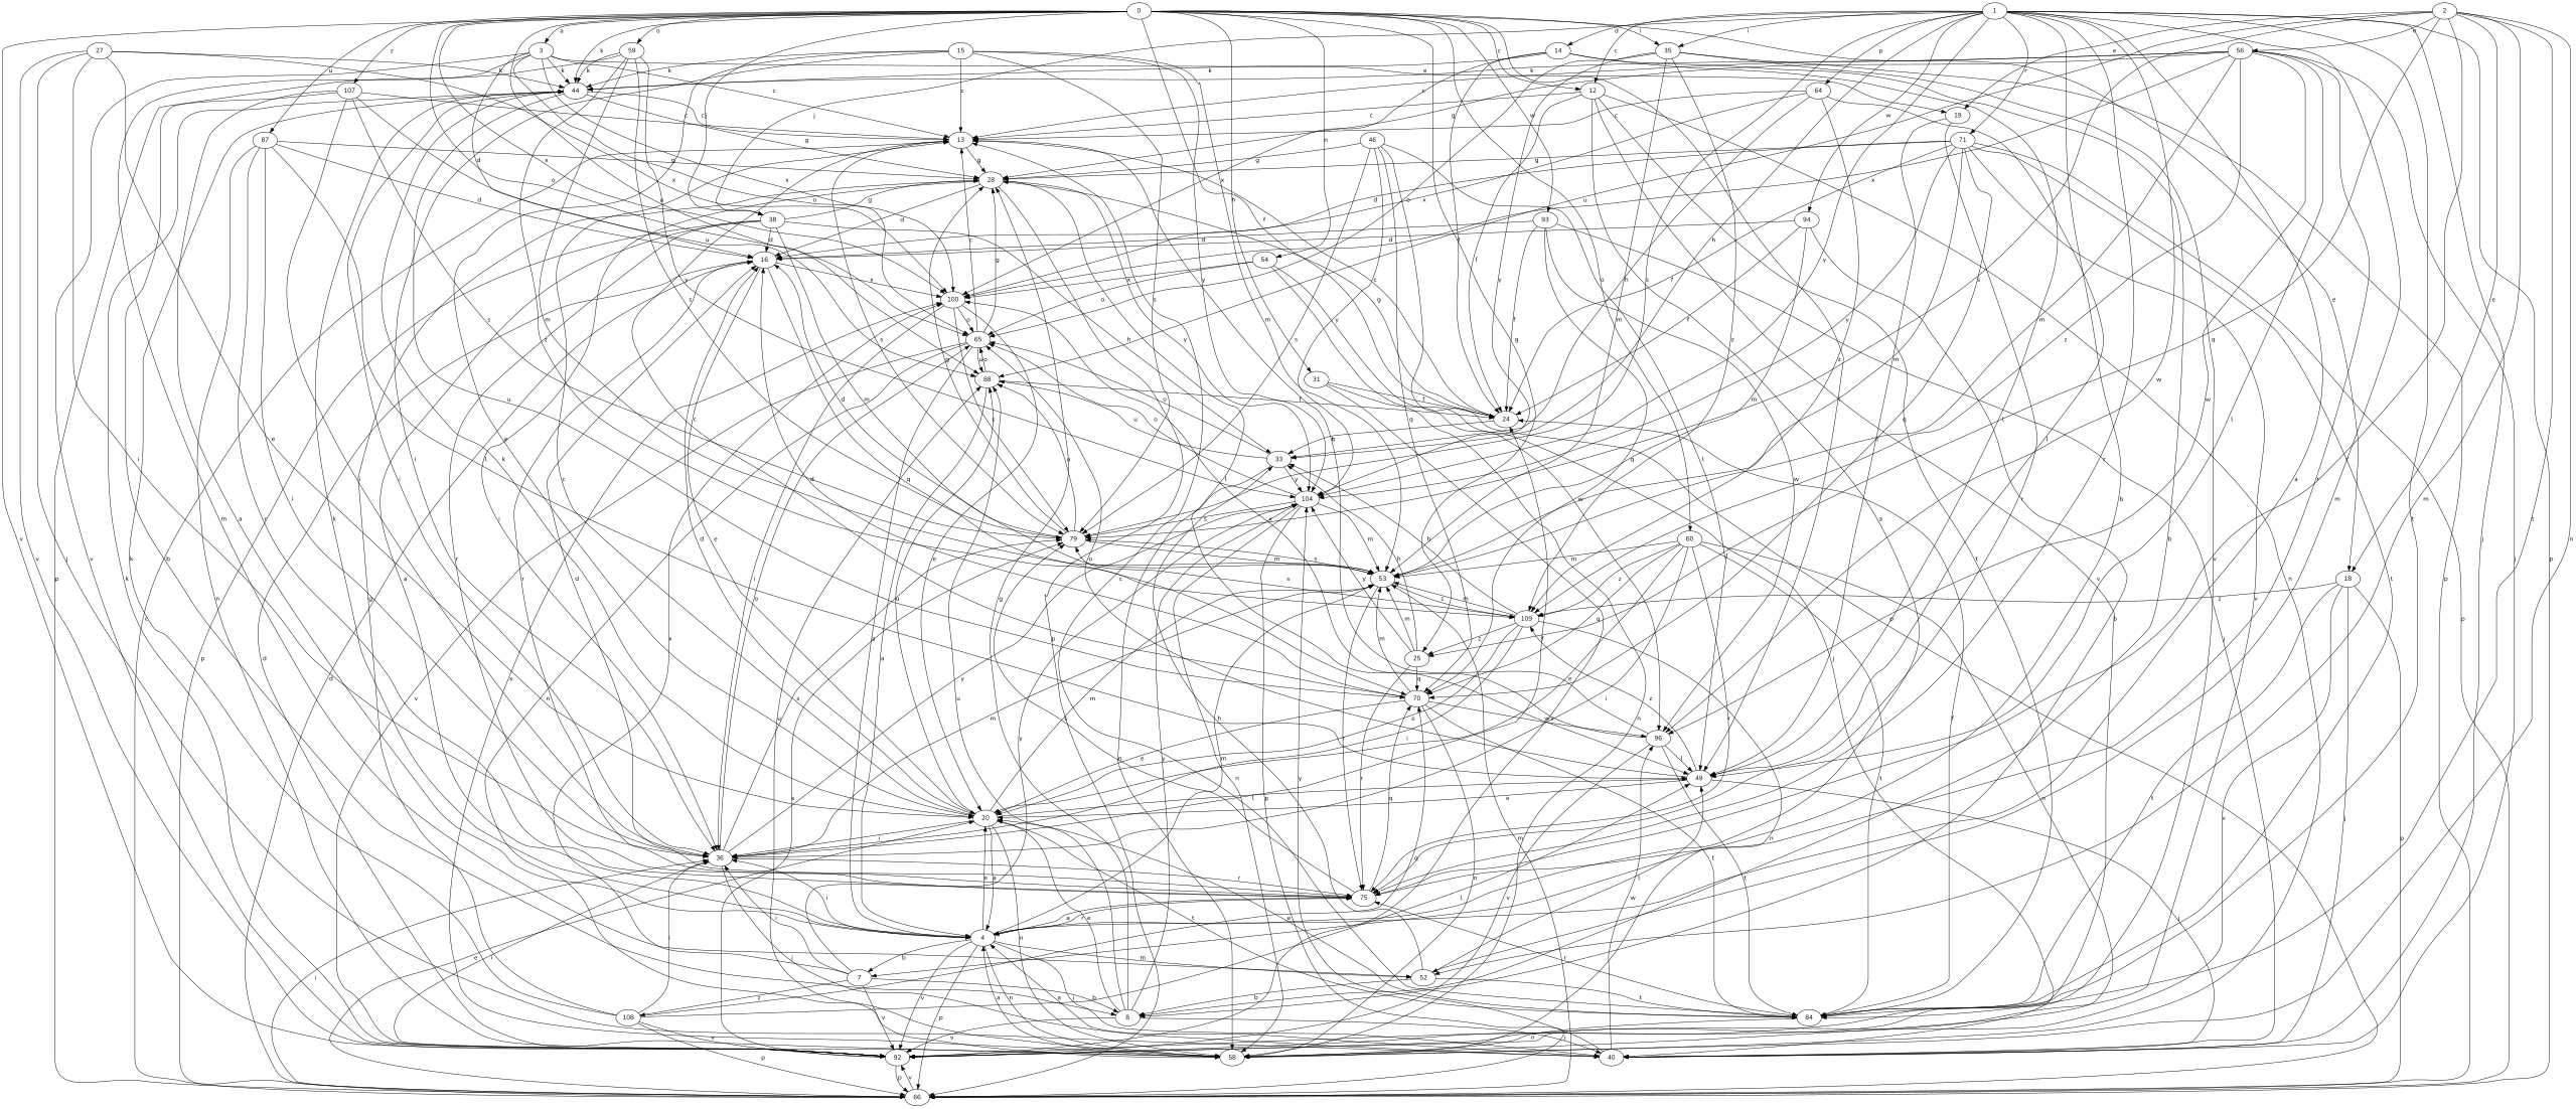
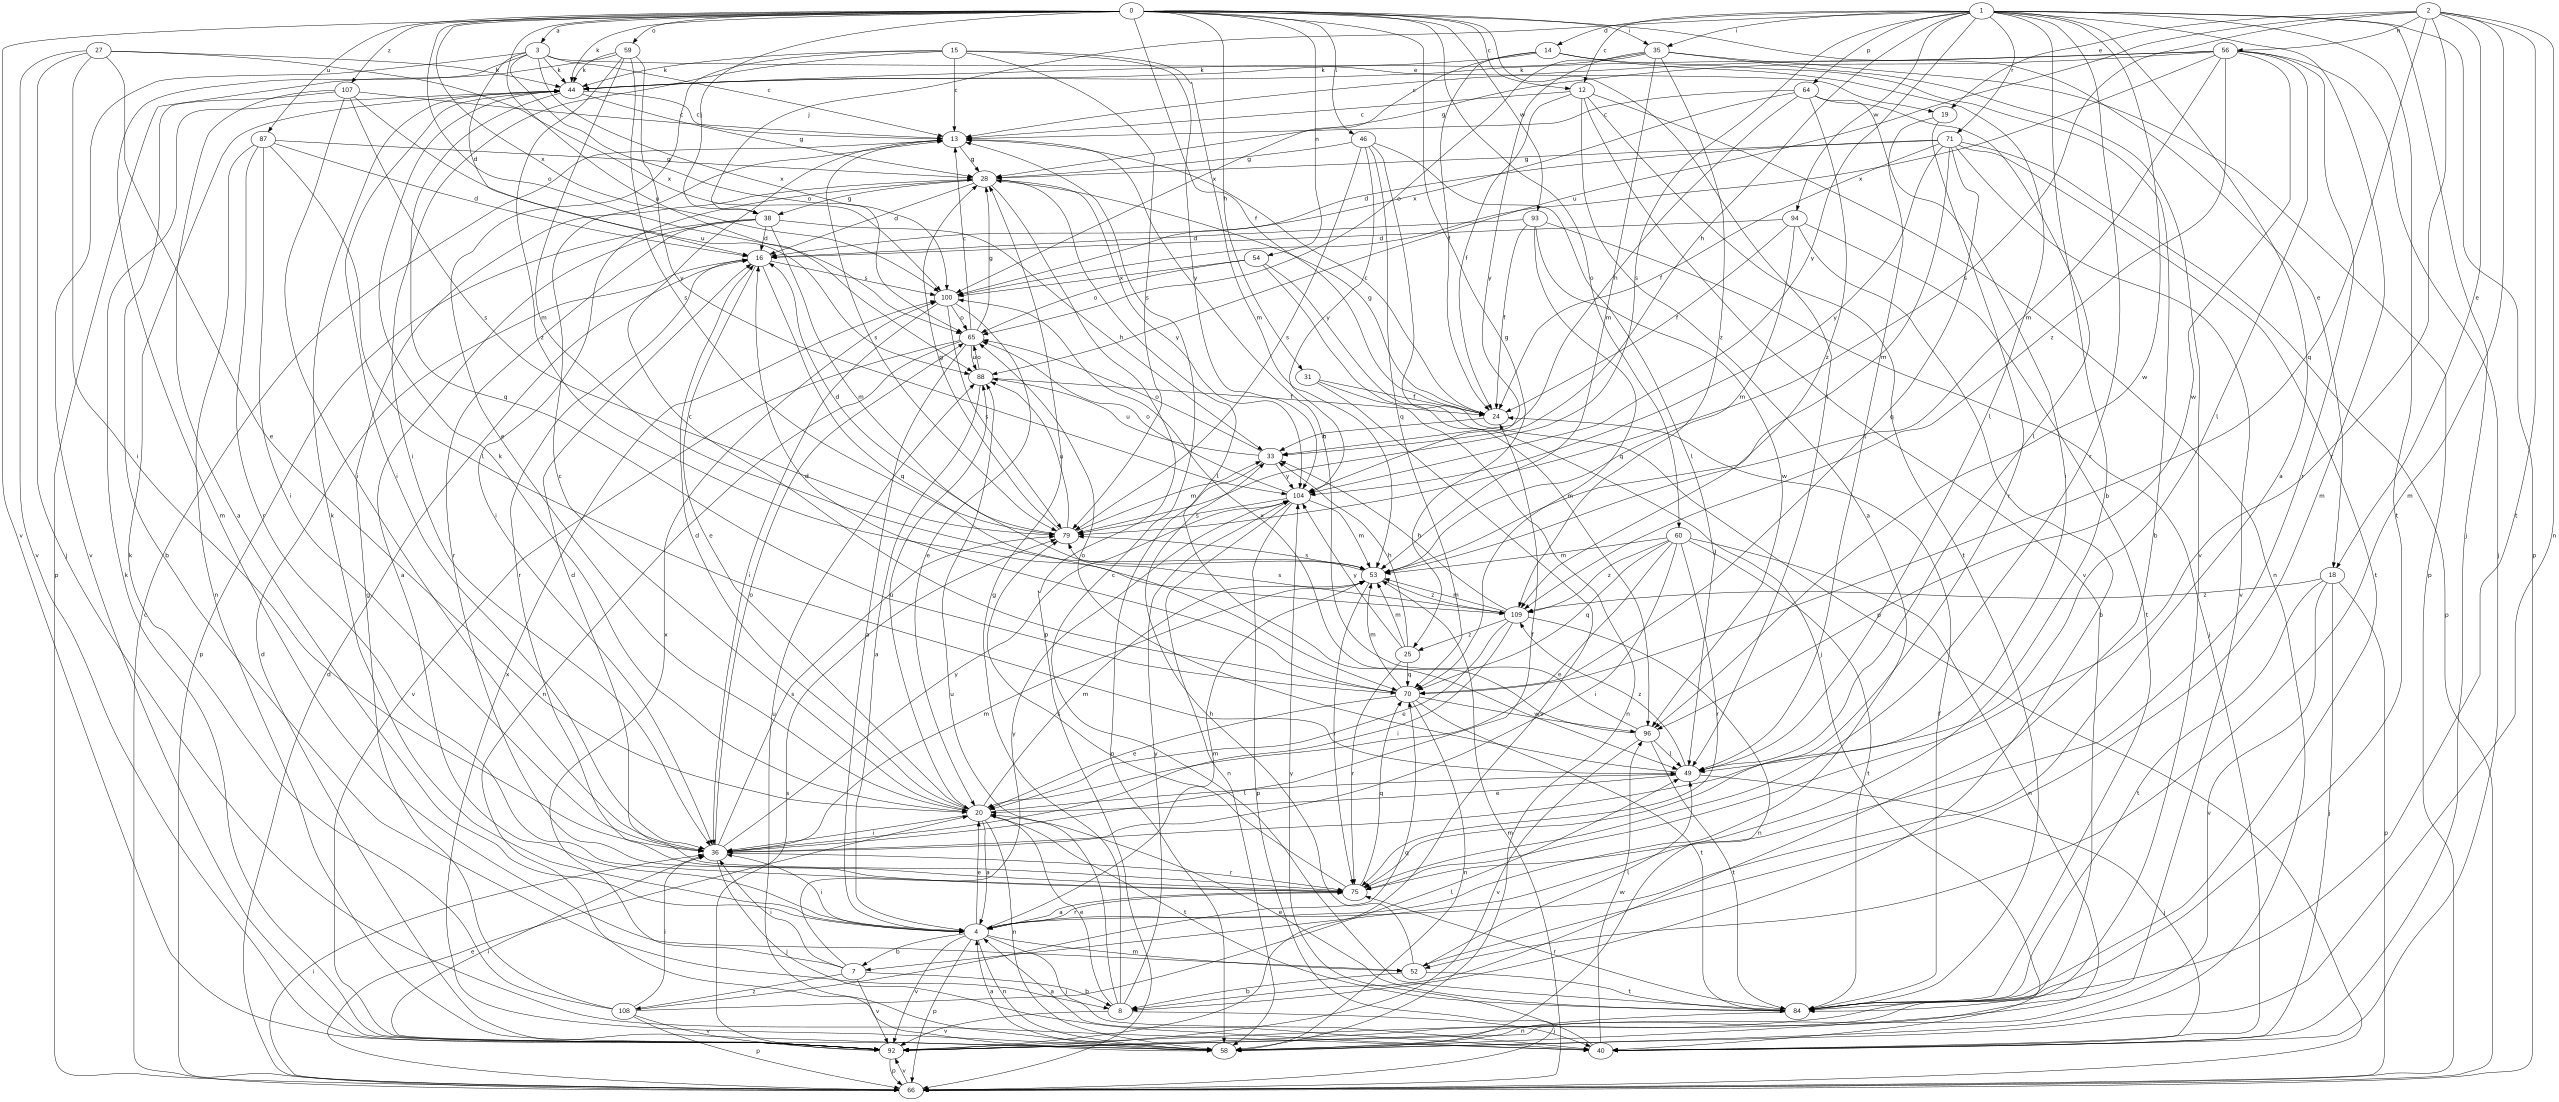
  strict digraph {
    fontname=Nunito
    node [fontname=Nunito]
    edge [fontname=Nunito]
    0
    3
    12
    18
    24
    25
    31
    35
    38
    44
    46
    49
    54
    59
    60
    n16 [label=65]
    87
    88
    92
    93
    100
    107
    52
    19
    13
    16
    4
    84
    58
    40
    66
    109
    33
    28
    75
    104
    70
    53
    36
    79
    20
    96
    8
    1
    7
    14
    64
    71
    94
    108
    15
    27
    2
    56
    0 -> 3 [label=a]
    0 -> 12 [label=c]
    0 -> 18 [label=e]
    0 -> 24 [label=f]
    0 -> 25 [label=g]
    0 -> 31 [label=h]
    0 -> 35 [label=i]
    0 -> 38 [label=j]
    0 -> 44 [label=k]
+   0 -> 46 [label=l]
    0 -> 49 [label=l]
    0 -> 54 [label=n]
    0 -> 59 [label=o]
    0 -> 60 [label=o]
    0 -> n16 [label=o]
    0 -> 87 [label=u]
    0 -> 88 [label=u]
    0 -> 92 [label=v]
    0 -> 93 [label=w]
    0 -> 100 [label=x]
    0 -> 107 [label=z]
    3 -> 44 [label=k]
    3 -> n16 [label=o]
    3 -> 92 [label=v]
    3 -> 100 [label=x]
    3 -> 52 [label=m]
    3 -> 19 [label=e]
    3 -> 13 [label=c]
    3 -> 16 [label=d]
    12 -> 24 [label=f]
    12 -> 92 [label=v]
    12 -> 13 [label=c]
    12 -> 4 [label=a]
    12 -> 84 [label=t]
    12 -> 58 [label=n]
    18 -> 92 [label=v]
    18 -> 84 [label=t]
    18 -> 40 [label=j]
    18 -> 66 [label=p]
    18 -> 109 [label=z]
    24 -> 13 [label=c]
    24 -> 33 [label=h]
    24 -> 28 [label=g]
    25 -> 33 [label=h]
    25 -> 75 [label=r]
    25 -> 104 [label=y]
    25 -> 70 [label=q]
    25 -> 53 [label=m]
    31 -> 24 [label=f]
    31 -> 92 [label=v]
    31 -> 58 [label=n]
+   35 -> 44 [label=k]
    35 -> n16 [label=o]
    35 -> 92 [label=v]
    35 -> 66 [label=p]
    35 -> 109 [label=z]
    35 -> 104 [label=y]
    35 -> 53 [label=m]
    38 -> 16 [label=d]
    38 -> 4 [label=a]
    38 -> 66 [label=p]
    38 -> 33 [label=h]
-   38 -> 28 [label=g]
+   28 -> 38 [label=g]
    38 -> 75 [label=r]
    38 -> 53 [label=m]
    44 -> 13 [label=c]
    44 -> 28 [label=g]
-   44 -> 70 [label=u]
+   44 -> 70 [label=q]
    44 -> 36 [label=i]
    46 -> 49 [label=l]
    46 -> 66 [label=p]
    46 -> 28 [label=g]
    46 -> 104 [label=y]
    46 -> 70 [label=q]
    46 -> 79 [label=s]
    49 -> n16 [label=o]
    49 -> 40 [label=j]
    49 -> 109 [label=z]
    49 -> 20 [label=e]
    54 -> n16 [label=o]
    54 -> 100 [label=x]
    54 -> 40 [label=j]
-   54 -> 96 [label=w]
+   54 -> 96 [label=m]
    59 -> 44 [label=k]
    59 -> 66 [label=p]
    59 -> 109 [label=z]
    59 -> 104 [label=y]
    59 -> 53 [label=m]
    59 -> 79 [label=s]
    60 -> 84 [label=t]
    60 -> 58 [label=n]
    60 -> 109 [label=z]
    60 -> 75 [label=r]
    60 -> 70 [label=q]
    60 -> 53 [label=m]
    60 -> 36 [label=i]
    60 -> 20 [label=e]
    n16 -> 88 [label=u]
    n16 -> 92 [label=v]
    n16 -> 13 [label=c]
    n16 -> 4 [label=a]
    n16 -> 58 [label=n]
    n16 -> 28 [label=g]
    87 -> 49 [label=l]
    87 -> 16 [label=d]
    87 -> 58 [label=n]
    87 -> 28 [label=g]
    87 -> 75 [label=r]
    87 -> 36 [label=i]
    88 -> 24 [label=f]
    88 -> n16 [label=o]
    88 -> 4 [label=a]
    92 -> 44 [label=k]
    92 -> 66 [label=p]
    92 -> 36 [label=i]
    92 -> 79 [label=s]
    93 -> 24 [label=f]
    93 -> 16 [label=d]
    93 -> 40 [label=j]
    93 -> 70 [label=q]
    93 -> 96 [label=w]
    100 -> n16 [label=o]
    100 -> 36 [label=i]
    100 -> 79 [label=s]
    100 -> 20 [label=e]
    107 -> 88 [label=u]
    107 -> 13 [label=c]
    107 -> 4 [label=a]
    107 -> 36 [label=i]
    107 -> 79 [label=s]
    107 -> 8 [label=b]
    52 -> 49 [label=l]
    52 -> 84 [label=t]
    52 -> 33 [label=h]
    52 -> 8 [label=b]
    19 -> 49 [label=l]
    19 -> 75 [label=r]
    13 -> 28 [label=g]
    13 -> 79 [label=s]
-   16 -> 100 [label=x]
+   16 -> 100 [label=s]
    16 -> 75 [label=r]
    16 -> 70 [label=q]
    16 -> 20 [label=e]
    4 -> 44 [label=k]
    4 -> 92 [label=v]
    4 -> 52 [label=m]
    4 -> 58 [label=n]
    4 -> 40 [label=j]
    4 -> 66 [label=p]
    4 -> 75 [label=r]
    4 -> 53 [label=m]
    4 -> 36 [label=i]
    4 -> 20 [label=e]
    4 -> 7 [label=b]
    84 -> 24 [label=f]
    84 -> 13 [label=c]
    84 -> 58 [label=n]
    84 -> 75 [label=r]
    84 -> 20 [label=e]
    58 -> 88 [label=u]
    58 -> 100 [label=x]
    58 -> 16 [label=d]
    58 -> 4 [label=a]
    40 -> 4 [label=a]
    40 -> 104 [label=y]
    40 -> 96 [label=w]
    66 -> 92 [label=v]
    66 -> 13 [label=c]
    66 -> 16 [label=d]
    66 -> 53 [label=m]
    66 -> 36 [label=i]
    66 -> 20 [label=e]
    109 -> 25 [label=z]
    109 -> 58 [label=n]
    109 -> 33 [label=h]
    109 -> 53 [label=m]
    109 -> 36 [label=i]
    109 -> 79 [label=s]
    109 -> 20 [label=e]
    33 -> n16 [label=o]
    33 -> 88 [label=u]
    33 -> 58 [label=n]
    33 -> 104 [label=y]
    28 -> 49 [label=l]
    28 -> 16 [label=d]
    28 -> 66 [label=p]
    28 -> 104 [label=y]
    28 -> 36 [label=i]
    75 -> 16 [label=d]
    75 -> 4 [label=a]
    75 -> 70 [label=q]
    75 -> 79 [label=s]
    104 -> n16 [label=o]
    104 -> 58 [label=n]
    104 -> 66 [label=p]
    104 -> 53 [label=m]
    104 -> 79 [label=s]
    70 -> 13 [label=c]
    70 -> 16 [label=d]
    70 -> 84 [label=t]
    70 -> 58 [label=n]
    70 -> 53 [label=m]
    70 -> 20 [label=e]
    70 -> 96 [label=w]
    53 -> 109 [label=z]
    53 -> 75 [label=r]
    53 -> 79 [label=s]
    36 -> 24 [label=f]
    36 -> n16 [label=o]
    36 -> 40 [label=j]
    36 -> 75 [label=r]
    36 -> 104 [label=y]
    36 -> 53 [label=m]
    36 -> 79 [label=s]
    79 -> 88 [label=u]
    79 -> 16 [label=d]
    79 -> 28 [label=g]
-   79 -> 53 [label=m]
+   79 -> 33 [label=m]
    20 -> 44 [label=k]
    20 -> 49 [label=l]
    20 -> 88 [label=u]
    20 -> 13 [label=c]
    20 -> 16 [label=d]
    20 -> 4 [label=a]
    20 -> 84 [label=t]
    20 -> 58 [label=n]
    20 -> 53 [label=m]
    20 -> 36 [label=i]
    96 -> 49 [label=l]
    96 -> 92 [label=v]
    96 -> 100 [label=x]
    96 -> 13 [label=c]
    96 -> 84 [label=t]
    8 -> 88 [label=u]
    8 -> 92 [label=v]
    8 -> 40 [label=j]
    8 -> 28 [label=g]
    8 -> 104 [label=y]
    8 -> 20 [label=e]
    1 -> 12 [label=c]
    1 -> 35 [label=i]
    1 -> 38 [label=j]
    1 -> 52 [label=m]
    1 -> 4 [label=a]
    1 -> 84 [label=t]
    1 -> 40 [label=j]
    1 -> 66 [label=p]
    1 -> 33 [label=h]
    1 -> 75 [label=r]
    1 -> 104 [label=y]
    1 -> 79 [label=s]
    1 -> 96 [label=w]
    1 -> 7 [label=b]
    1 -> 14 [label=d]
    1 -> 64 [label=p]
    1 -> 71 [label=r]
    1 -> 94 [label=w]
    7 -> 92 [label=v]
    7 -> 100 [label=x]
    7 -> 104 [label=y]
    7 -> 36 [label=i]
    7 -> 8 [label=b]
    7 -> 108 [label=z]
    14 -> 24 [label=f]
    14 -> 44 [label=k]
    14 -> 49 [label=l]
    14 -> 100 [label=x]
    14 -> 8 [label=b]
    64 -> 49 [label=l]
    64 -> 100 [label=x]
    64 -> 13 [label=c]
    64 -> 109 [label=z]
    64 -> 33 [label=h]
+   64 -> 36 [label=i]
    71 -> 24 [label=f]
    71 -> 92 [label=v]
    71 -> 16 [label=d]
    71 -> 84 [label=t]
    71 -> 66 [label=p]
    71 -> 28 [label=g]
    71 -> 104 [label=y]
    71 -> 70 [label=q]
    71 -> 53 [label=m]
    94 -> 24 [label=f]
    94 -> 16 [label=d]
+   94 -> 84 [label=t]
    94 -> 53 [label=m]
    94 -> 8 [label=b]
    108 -> 44 [label=k]
    108 -> 49 [label=l]
    108 -> 92 [label=v]
    108 -> 66 [label=p]
    108 -> 28 [label=g]
    108 -> 70 [label=q]
    108 -> 36 [label=i]
    15 -> 44 [label=k]
    15 -> 13 [label=c]
    15 -> 104 [label=y]
    15 -> 53 [label=m]
    15 -> 36 [label=i]
    15 -> 79 [label=s]
    15 -> 20 [label=e]
    27 -> 44 [label=k]
    27 -> 92 [label=v]
    27 -> 100 [label=x]
    27 -> 40 [label=j]
    27 -> 36 [label=i]
    27 -> 20 [label=e]
    2 -> 18 [label=e]
    2 -> 88 [label=u]
    2 -> 52 [label=m]
    2 -> 19 [label=e]
    2 -> 84 [label=t]
    2 -> 58 [label=n]
    2 -> 75 [label=r]
-   2 -> 25 [label=q]
+   2 -> 70 [label=q]
    2 -> 79 [label=s]
    2 -> 56 [label=n]
    56 -> 44 [label=k]
    56 -> 49 [label=l]
    56 -> 100 [label=x]
    56 -> 13 [label=c]
    56 -> 40 [label=j]
    56 -> 109 [label=z]
    56 -> 28 [label=g]
    56 -> 75 [label=r]
    56 -> 53 [label=m]
    56 -> 96 [label=w]
  }
